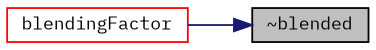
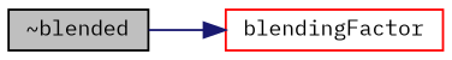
  digraph {
    rankdir=LR
    fontname="IBM Plex Mono"
    node [fontname="IBM Plex Mono" fontsize=10 shape=record]
    n1 [color=black fillcolor=grey75 fontcolor=black height=0.2 label="~blended" style=filled width=0.4]
    n2 [color=red height=0.2 label=blendingFactor width=0.4]
-   n2 -> n1 [color=midnightblue fontname="IBM Plex Mono" fontsize=10 labelfontname=Helvetica labelfontsize=10 style=solid]
+   n1 -> n2 [color=midnightblue fontname="IBM Plex Mono" fontsize=10 labelfontname=Helvetica labelfontsize=10 style=solid]
  }
